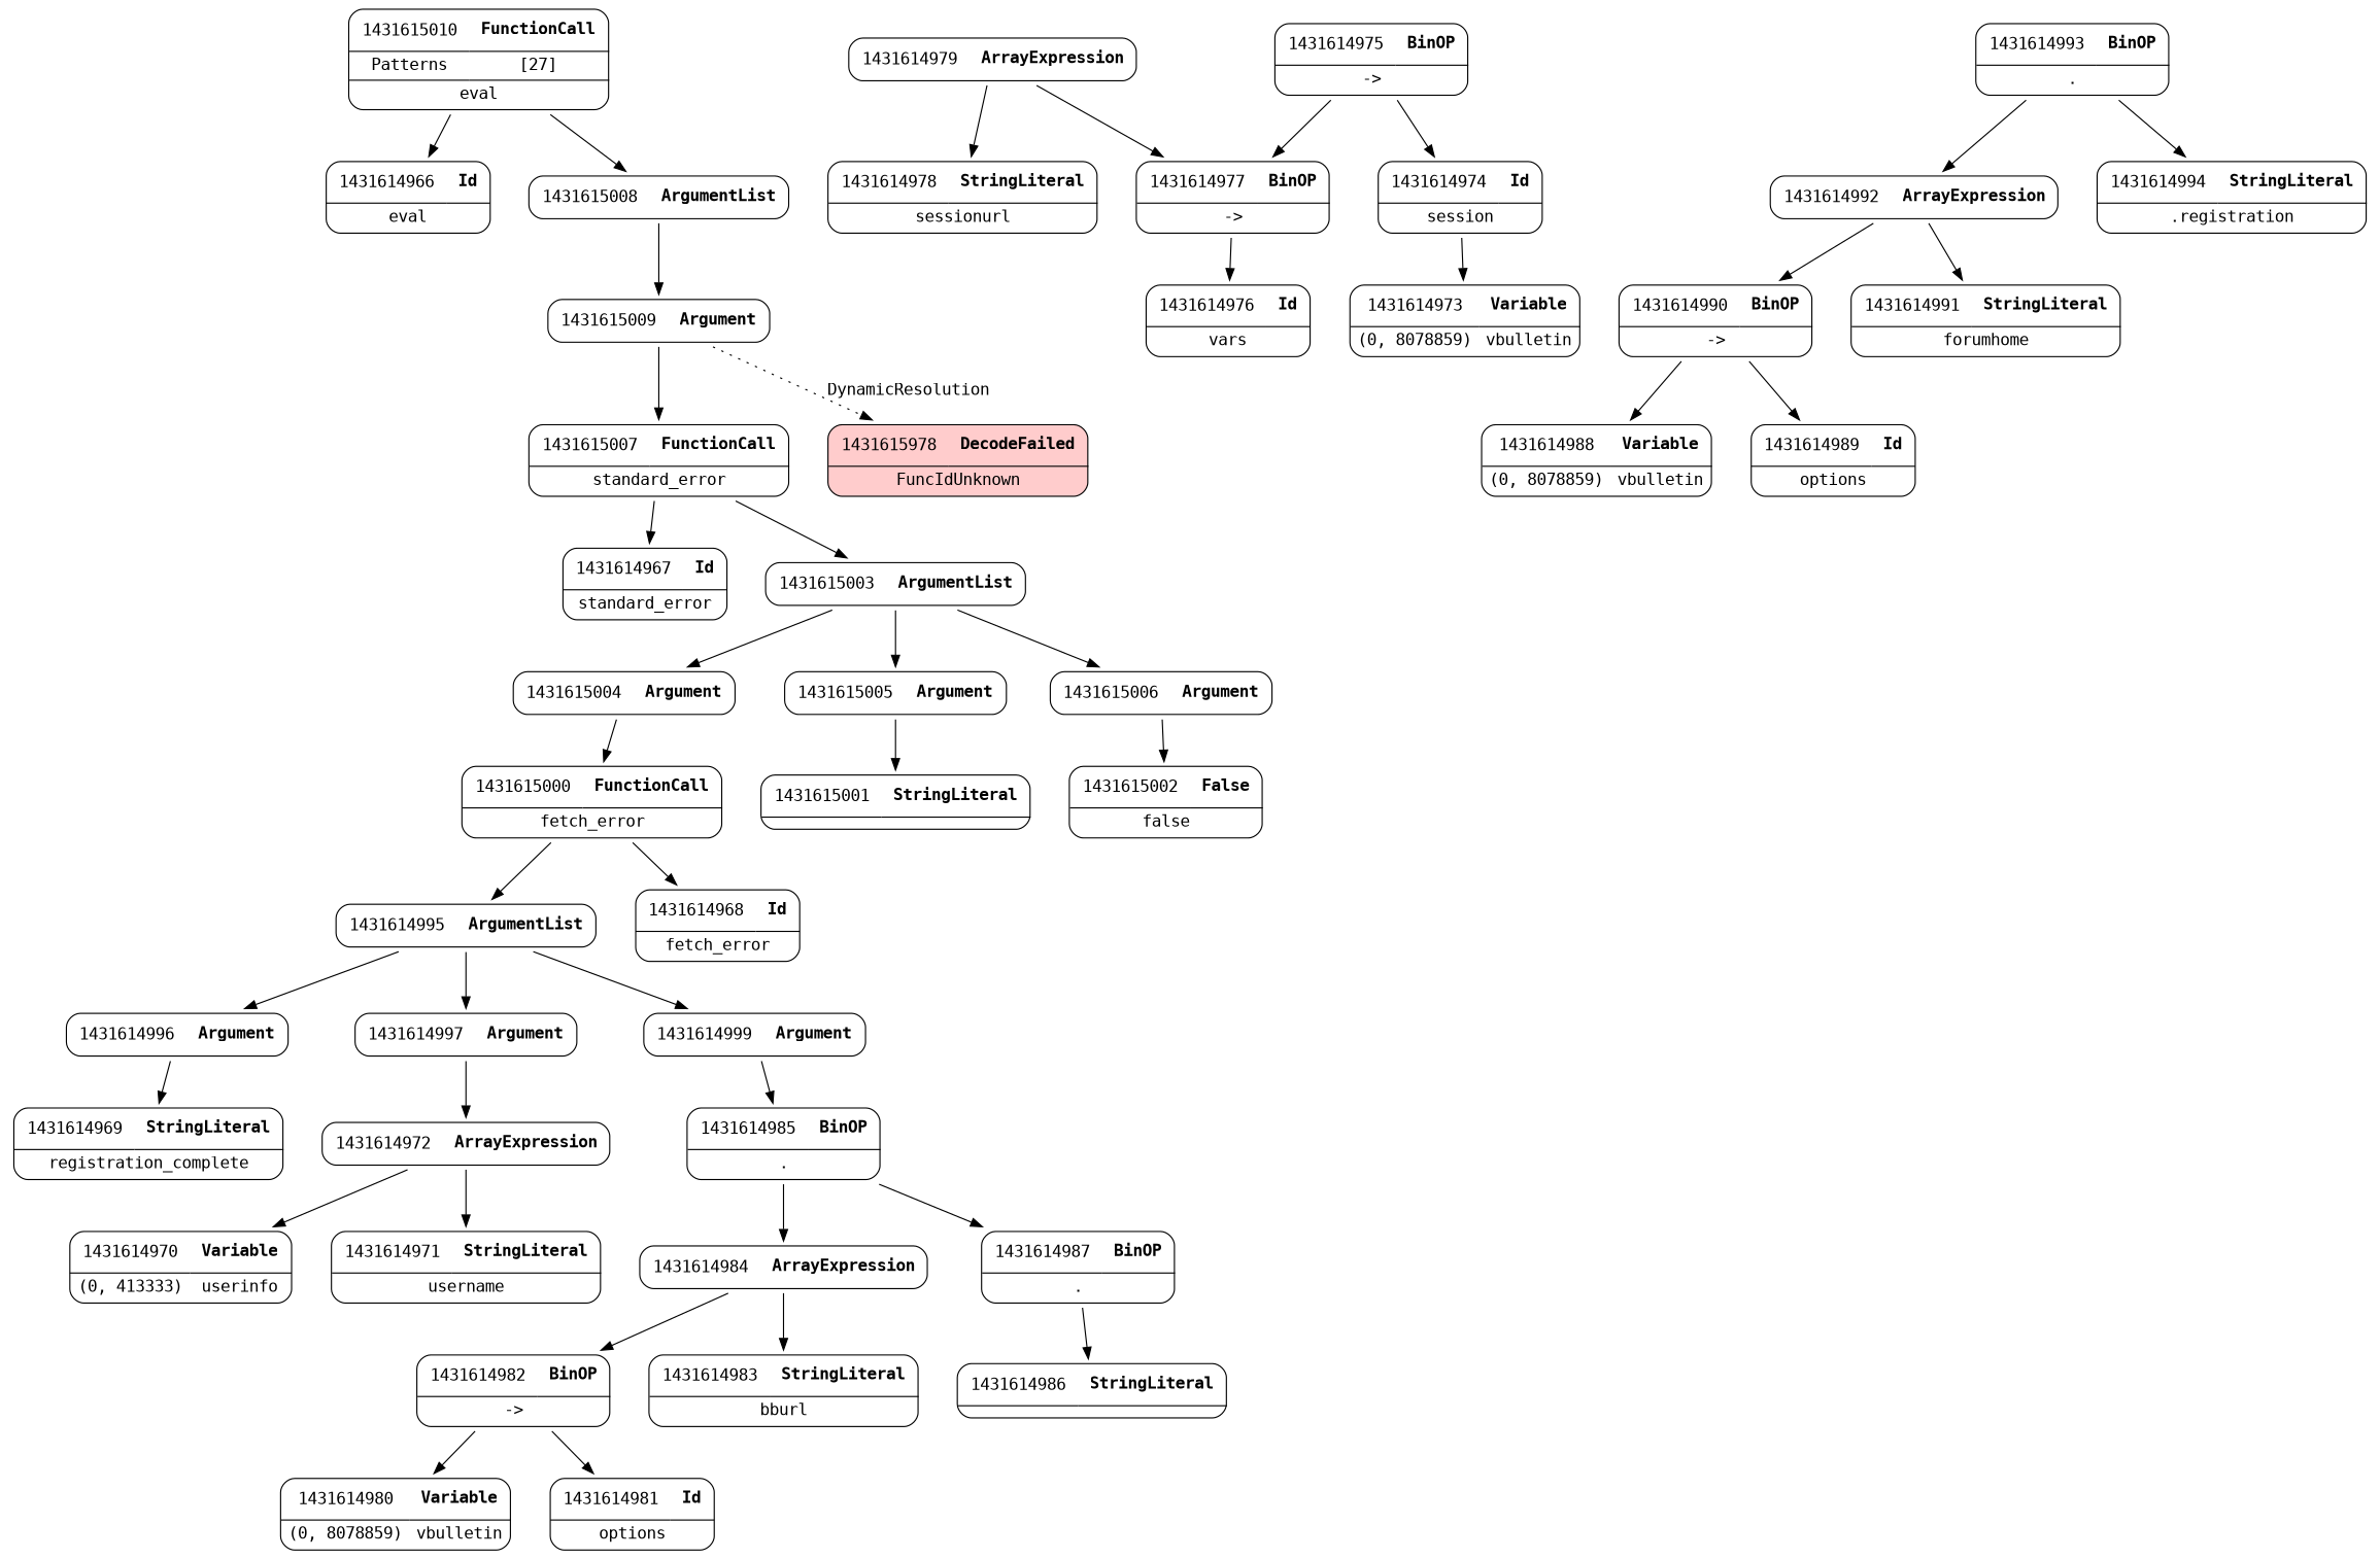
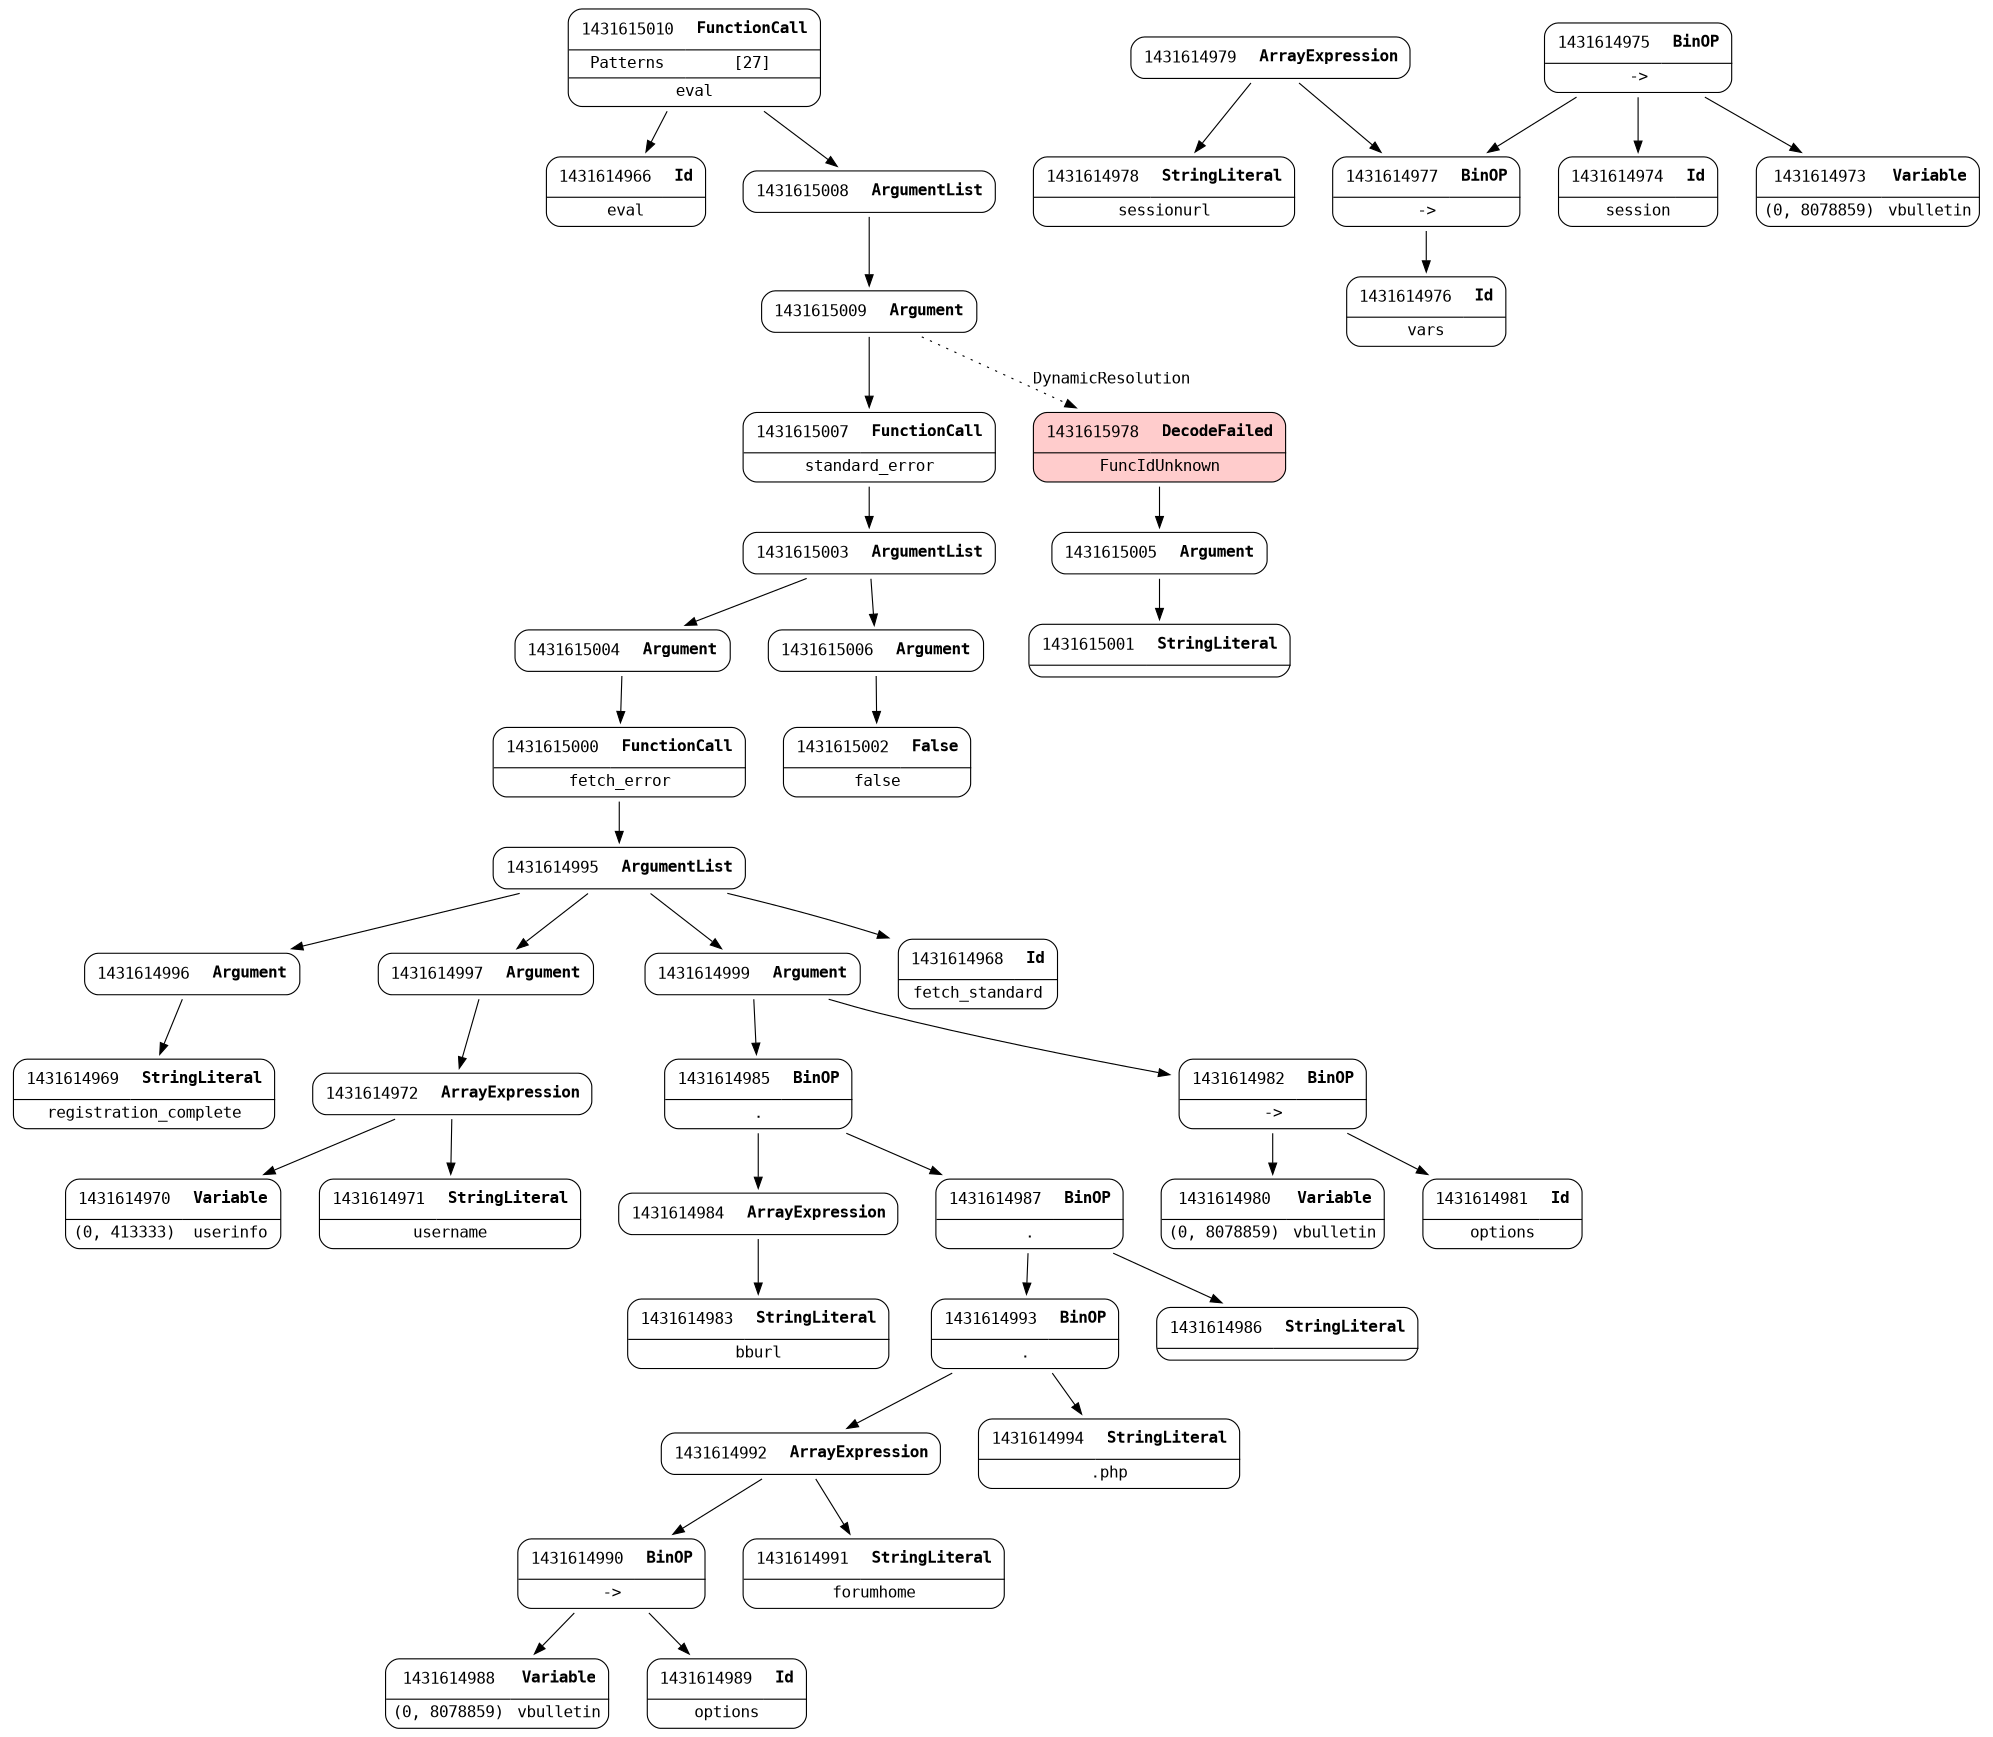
  digraph {
    fontname="DejaVu Sans Mono"
    node [fontname="DejaVu Sans Mono" shape=none]
    edge [fontname="DejaVu Sans Mono" weight=2]
    n1 [label=<<TABLE border='1' cellspacing='0' cellpadding='10' style='rounded' ><TR><TD border='0'>1431614996</TD><TD border='0'><B>Argument</B></TD></TR></TABLE>>]
    n2 [label=<<TABLE border='1' cellspacing='0' cellpadding='10' style='rounded' ><TR><TD border='0'>1431614969</TD><TD border='0'><B>StringLiteral</B></TD></TR><HR/><TR><TD border='0' cellpadding='5' colspan='2'>registration_complete</TD></TR></TABLE>>]
    n3 [label=<<TABLE border='1' cellspacing='0' cellpadding='10' style='rounded' ><TR><TD border='0'>1431614997</TD><TD border='0'><B>Argument</B></TD></TR></TABLE>>]
    n4 [label=<<TABLE border='1' cellspacing='0' cellpadding='10' style='rounded' ><TR><TD border='0'>1431614972</TD><TD border='0'><B>ArrayExpression</B></TD></TR></TABLE>>]
    n5 [label=<<TABLE border='1' cellspacing='0' cellpadding='10' style='rounded' ><TR><TD border='0'>1431614970</TD><TD border='0'><B>Variable</B></TD></TR><HR/><TR><TD border='0' cellpadding='5'>(0, 413333)</TD><TD border='0' cellpadding='5'>userinfo</TD></TR></TABLE>>]
    n6 [label=<<TABLE border='1' cellspacing='0' cellpadding='10' style='rounded' ><TR><TD border='0'>1431614971</TD><TD border='0'><B>StringLiteral</B></TD></TR><HR/><TR><TD border='0' cellpadding='5' colspan='2'>username</TD></TR></TABLE>>]
    n7 [label=<<TABLE border='1' cellspacing='0' cellpadding='10' style='rounded' ><TR><TD border='0'>1431614979</TD><TD border='0'><B>ArrayExpression</B></TD></TR></TABLE>>]
    n8 [label=<<TABLE border='1' cellspacing='0' cellpadding='10' style='rounded' ><TR><TD border='0'>1431614977</TD><TD border='0'><B>BinOP</B></TD></TR><HR/><TR><TD border='0' cellpadding='5' colspan='2'>-&gt;</TD></TR></TABLE>>]
    n9 [label=<<TABLE border='1' cellspacing='0' cellpadding='10' style='rounded' ><TR><TD border='0'>1431614978</TD><TD border='0'><B>StringLiteral</B></TD></TR><HR/><TR><TD border='0' cellpadding='5' colspan='2'>sessionurl</TD></TR></TABLE>>]
    n10 [label=<<TABLE border='1' cellspacing='0' cellpadding='10' style='rounded' ><TR><TD border='0'>1431614976</TD><TD border='0'><B>Id</B></TD></TR><HR/><TR><TD border='0' cellpadding='5' colspan='2'>vars</TD></TR></TABLE>>]
    n11 [label=<<TABLE border='1' cellspacing='0' cellpadding='10' style='rounded' ><TR><TD border='0'>1431614999</TD><TD border='0'><B>Argument</B></TD></TR></TABLE>>]
    n12 [label=<<TABLE border='1' cellspacing='0' cellpadding='10' style='rounded' ><TR><TD border='0'>1431614985</TD><TD border='0'><B>BinOP</B></TD></TR><HR/><TR><TD border='0' cellpadding='5' colspan='2'>.</TD></TR></TABLE>>]
    n13 [label=<<TABLE border='1' cellspacing='0' cellpadding='10' style='rounded' ><TR><TD border='0'>1431614984</TD><TD border='0'><B>ArrayExpression</B></TD></TR></TABLE>>]
    n14 [label=<<TABLE border='1' cellspacing='0' cellpadding='10' style='rounded' ><TR><TD border='0'>1431614987</TD><TD border='0'><B>BinOP</B></TD></TR><HR/><TR><TD border='0' cellpadding='5' colspan='2'>.</TD></TR></TABLE>>]
    n15 [label=<<TABLE border='1' cellspacing='0' cellpadding='10' style='rounded' ><TR><TD border='0'>1431614982</TD><TD border='0'><B>BinOP</B></TD></TR><HR/><TR><TD border='0' cellpadding='5' colspan='2'>-&gt;</TD></TR></TABLE>>]
    n16 [label=<<TABLE border='1' cellspacing='0' cellpadding='10' style='rounded' ><TR><TD border='0'>1431614983</TD><TD border='0'><B>StringLiteral</B></TD></TR><HR/><TR><TD border='0' cellpadding='5' colspan='2'>bburl</TD></TR></TABLE>>]
    n17 [label=<<TABLE border='1' cellspacing='0' cellpadding='10' style='rounded' ><TR><TD border='0'>1431614993</TD><TD border='0'><B>BinOP</B></TD></TR><HR/><TR><TD border='0' cellpadding='5' colspan='2'>.</TD></TR></TABLE>>]
    n18 [label=<<TABLE border='1' cellspacing='0' cellpadding='10' style='rounded' ><TR><TD border='0'>1431614986</TD><TD border='0'><B>StringLiteral</B></TD></TR><HR/><TR><TD border='0' cellpadding='5' colspan='2'></TD></TR></TABLE>>]
    n19 [label=<<TABLE border='1' cellspacing='0' cellpadding='10' style='rounded' ><TR><TD border='0'>1431614992</TD><TD border='0'><B>ArrayExpression</B></TD></TR></TABLE>>]
    n20 [label=<<TABLE border='1' cellspacing='0' cellpadding='10' style='rounded' ><TR><TD border='0'>1431614990</TD><TD border='0'><B>BinOP</B></TD></TR><HR/><TR><TD border='0' cellpadding='5' colspan='2'>-&gt;</TD></TR></TABLE>>]
    n21 [label=<<TABLE border='1' cellspacing='0' cellpadding='10' style='rounded' ><TR><TD border='0'>1431614991</TD><TD border='0'><B>StringLiteral</B></TD></TR><HR/><TR><TD border='0' cellpadding='5' colspan='2'>forumhome</TD></TR></TABLE>>]
    n22 [label=<<TABLE border='1' cellspacing='0' cellpadding='10' style='rounded' ><TR><TD border='0'>1431614988</TD><TD border='0'><B>Variable</B></TD></TR><HR/><TR><TD border='0' cellpadding='5'>(0, 8078859)</TD><TD border='0' cellpadding='5'>vbulletin</TD></TR></TABLE>>]
    n23 [label=<<TABLE border='1' cellspacing='0' cellpadding='10' style='rounded' ><TR><TD border='0'>1431614989</TD><TD border='0'><B>Id</B></TD></TR><HR/><TR><TD border='0' cellpadding='5' colspan='2'>options</TD></TR></TABLE>>]
-   n24 [label=<<TABLE border='1' cellspacing='0' cellpadding='10' style='rounded' ><TR><TD border='0'>1431614994</TD><TD border='0'><B>StringLiteral</B></TD></TR><HR/><TR><TD border='0' cellpadding='5' colspan='2'>.registration</TD></TR></TABLE>>]
+   n24 [label=<<TABLE border='1' cellspacing='0' cellpadding='10' style='rounded' ><TR><TD border='0'>1431614994</TD><TD border='0'><B>StringLiteral</B></TD></TR><HR/><TR><TD border='0' cellpadding='5' colspan='2'>.php</TD></TR></TABLE>>]
    n25 [label=<<TABLE border='1' cellspacing='0' cellpadding='10' style='rounded' ><TR><TD border='0'>1431614995</TD><TD border='0'><B>ArgumentList</B></TD></TR></TABLE>>]
    n26 [label=<<TABLE border='1' cellspacing='0' cellpadding='10' style='rounded' ><TR><TD border='0'>1431615004</TD><TD border='0'><B>Argument</B></TD></TR></TABLE>>]
    n27 [label=<<TABLE border='1' cellspacing='0' cellpadding='10' style='rounded' ><TR><TD border='0'>1431615000</TD><TD border='0'><B>FunctionCall</B></TD></TR><HR/><TR><TD border='0' cellpadding='5' colspan='2'>fetch_error</TD></TR></TABLE>>]
-   n28 [label=<<TABLE border='1' cellspacing='0' cellpadding='10' style='rounded' ><TR><TD border='0'>1431614968</TD><TD border='0'><B>Id</B></TD></TR><HR/><TR><TD border='0' cellpadding='5' colspan='2'>fetch_error</TD></TR></TABLE>>]
+   n28 [label=<<TABLE border='1' cellspacing='0' cellpadding='10' style='rounded' ><TR><TD border='0'>1431614968</TD><TD border='0'><B>Id</B></TD></TR><HR/><TR><TD border='0' cellpadding='5' colspan='2'>fetch_standard</TD></TR></TABLE>>]
    n29 [label=<<TABLE border='1' cellspacing='0' cellpadding='10' style='rounded' ><TR><TD border='0'>1431615005</TD><TD border='0'><B>Argument</B></TD></TR></TABLE>>]
    n30 [label=<<TABLE border='1' cellspacing='0' cellpadding='10' style='rounded' ><TR><TD border='0'>1431615001</TD><TD border='0'><B>StringLiteral</B></TD></TR><HR/><TR><TD border='0' cellpadding='5' colspan='2'></TD></TR></TABLE>>]
    n31 [label=<<TABLE border='1' cellspacing='0' cellpadding='10' style='rounded' ><TR><TD border='0'>1431615006</TD><TD border='0'><B>Argument</B></TD></TR></TABLE>>]
    n32 [label=<<TABLE border='1' cellspacing='0' cellpadding='10' style='rounded' ><TR><TD border='0'>1431615002</TD><TD border='0'><B>False</B></TD></TR><HR/><TR><TD border='0' cellpadding='5' colspan='2'>false</TD></TR></TABLE>>]
    n33 [label=<<TABLE border='1' cellspacing='0' cellpadding='10' style='rounded' ><TR><TD border='0'>1431615007</TD><TD border='0'><B>FunctionCall</B></TD></TR><HR/><TR><TD border='0' cellpadding='5' colspan='2'>standard_error</TD></TR></TABLE>>]
-   n34 [label=<<TABLE border='1' cellspacing='0' cellpadding='10' style='rounded' ><TR><TD border='0'>1431614967</TD><TD border='0'><B>Id</B></TD></TR><HR/><TR><TD border='0' cellpadding='5' colspan='2'>standard_error</TD></TR></TABLE>>]
    n35 [label=<<TABLE border='1' cellspacing='0' cellpadding='10' style='rounded' ><TR><TD border='0'>1431615003</TD><TD border='0'><B>ArgumentList</B></TD></TR></TABLE>>]
    n36 [label=<<TABLE border='1' cellspacing='0' cellpadding='10' style='rounded' ><TR><TD border='0'>1431614980</TD><TD border='0'><B>Variable</B></TD></TR><HR/><TR><TD border='0' cellpadding='5'>(0, 8078859)</TD><TD border='0' cellpadding='5'>vbulletin</TD></TR></TABLE>>]
    n37 [label=<<TABLE border='1' cellspacing='0' cellpadding='10' style='rounded' ><TR><TD border='0'>1431614981</TD><TD border='0'><B>Id</B></TD></TR><HR/><TR><TD border='0' cellpadding='5' colspan='2'>options</TD></TR></TABLE>>]
    n38 [label=<<TABLE border='1' cellspacing='0' cellpadding='10' style='rounded' ><TR><TD border='0'>1431614975</TD><TD border='0'><B>BinOP</B></TD></TR><HR/><TR><TD border='0' cellpadding='5' colspan='2'>-&gt;</TD></TR></TABLE>>]
    n39 [label=<<TABLE border='1' cellspacing='0' cellpadding='10' style='rounded' ><TR><TD border='0'>1431614973</TD><TD border='0'><B>Variable</B></TD></TR><HR/><TR><TD border='0' cellpadding='5'>(0, 8078859)</TD><TD border='0' cellpadding='5'>vbulletin</TD></TR></TABLE>>]
    n40 [label=<<TABLE border='1' cellspacing='0' cellpadding='10' style='rounded' ><TR><TD border='0'>1431614974</TD><TD border='0'><B>Id</B></TD></TR><HR/><TR><TD border='0' cellpadding='5' colspan='2'>session</TD></TR></TABLE>>]
    n41 [label=<<TABLE border='1' cellspacing='0' cellpadding='10' style='rounded' ><TR><TD border='0'>1431614966</TD><TD border='0'><B>Id</B></TD></TR><HR/><TR><TD border='0' cellpadding='5' colspan='2'>eval</TD></TR></TABLE>>]
    n42 [label=<<TABLE border='1' cellspacing='0' cellpadding='10' style='rounded' ><TR><TD border='0'>1431615008</TD><TD border='0'><B>ArgumentList</B></TD></TR></TABLE>>]
    n43 [label=<<TABLE border='1' cellspacing='0' cellpadding='10' style='rounded' ><TR><TD border='0'>1431615009</TD><TD border='0'><B>Argument</B></TD></TR></TABLE>>]
    n44 [label=<<TABLE border='1' cellspacing='0' cellpadding='10' style='rounded' bgcolor='#FFCCCC' ><TR><TD border='0'>1431615978</TD><TD border='0'><B>DecodeFailed</B></TD></TR><HR/><TR><TD border='0' cellpadding='5' colspan='2'>FuncIdUnknown</TD></TR></TABLE>>]
    n45 [label=<<TABLE border='1' cellspacing='0' cellpadding='10' style='rounded' ><TR><TD border='0'>1431615010</TD><TD border='0'><B>FunctionCall</B></TD></TR><HR/><TR><TD border='0' cellpadding='5'>Patterns</TD><TD border='0' cellpadding='5'>[27]</TD></TR><HR/><TR><TD border='0' cellpadding='5' colspan='2'>eval</TD></TR></TABLE>>]
    n1 -> n2
    n3 -> n4
    n4 -> n5
    n4 -> n6
    n7 -> n8
    n7 -> n9
    n8 -> n10
    n11 -> n12
    n12 -> n13
    n12 -> n14
-   n13 -> n15
+   n11 -> n15
    n13 -> n16
+   n14 -> n17
    n14 -> n18
    n15 -> n36
    n15 -> n37
    n17 -> n19
    n17 -> n24
    n19 -> n20
    n19 -> n21
    n20 -> n22
    n20 -> n23
    n25 -> n1
    n25 -> n3
    n25 -> n11
    n26 -> n27
    n27 -> n25
-   n27 -> n28
+   n25 -> n28
    n29 -> n30
    n31 -> n32
-   n33 -> n34
    n33 -> n35
    n35 -> n26
-   n35 -> n29
+   n44 -> n29
    n35 -> n31
    n38 -> n8
-   n40 -> n39
+   n38 -> n39
    n38 -> n40
    n42 -> n43
    n43 -> n33
    n43 -> n44 [label=DynamicResolution style=dotted weight=""]
    n45 -> n41
    n45 -> n42
  }
